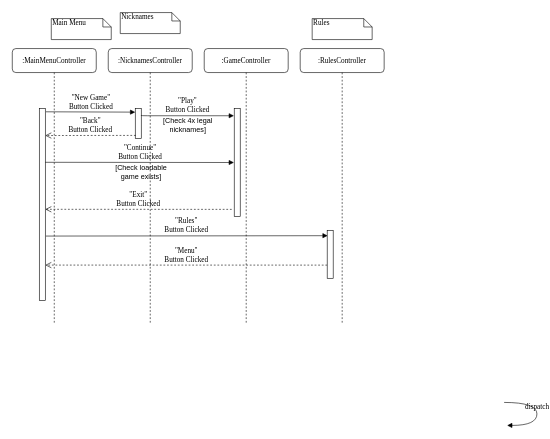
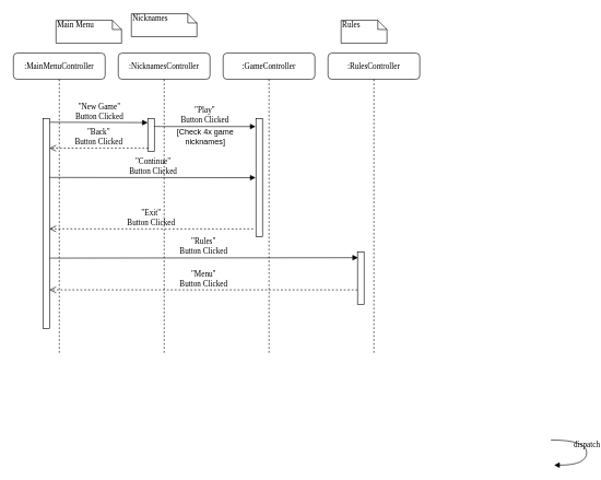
  <mxCell id="0" />
  <mxCell id="1" parent="0" />
  <mxCell id="2" value=":NicknamesController" style="shape=umlLifeline;perimeter=lifelinePerimeter;whiteSpace=wrap;html=1;container=1;collapsible=0;recursiveResize=0;outlineConnect=0;rounded=1;shadow=0;comic=0;labelBackgroundColor=none;strokeWidth=1;fontFamily=Verdana;fontSize=12;align=center;" parent="1" vertex="1"><mxGeometry x="180" y="80" width="140" height="460" as="geometry" /></mxCell>
  <mxCell id="3" value="" style="html=1;points=[];perimeter=orthogonalPerimeter;rounded=0;shadow=0;comic=0;labelBackgroundColor=none;strokeWidth=1;fontFamily=Verdana;fontSize=12;align=center;" parent="2" vertex="1"><mxGeometry x="45" y="100" width="10" height="50" as="geometry" /></mxCell>
  <mxCell id="4" value="&quot;Menu&quot;&lt;br&gt;Button Clicked" style="html=1;verticalAlign=bottom;endArrow=open;dashed=1;endSize=8;labelBackgroundColor=none;fontFamily=Verdana;fontSize=12;edgeStyle=elbowEdgeStyle;elbow=vertical;entryX=1.299;entryY=0.219;entryDx=0;entryDy=0;entryPerimeter=0;" edge="1" parent="2"><mxGeometry relative="1" as="geometry"><mxPoint x="-105" y="361" as="targetPoint" /><Array as="points" /><mxPoint x="365" y="361.053" as="sourcePoint" /></mxGeometry></mxCell>
  <mxCell id="5" value="&lt;font style=&quot;font-size: 12px&quot;&gt;&lt;font&gt;:&lt;/font&gt;&lt;font&gt;MainMenuController&lt;/font&gt;&lt;/font&gt;" style="shape=umlLifeline;perimeter=lifelinePerimeter;whiteSpace=wrap;html=1;container=1;collapsible=0;recursiveResize=0;outlineConnect=0;rounded=1;shadow=0;comic=0;labelBackgroundColor=none;strokeWidth=1;fontFamily=Verdana;fontSize=12;align=center;" parent="1" vertex="1"><mxGeometry x="20" y="80" width="140" height="460" as="geometry" /></mxCell>
  <mxCell id="6" value="" style="html=1;points=[];perimeter=orthogonalPerimeter;rounded=0;shadow=0;comic=0;labelBackgroundColor=none;strokeWidth=1;fontFamily=Verdana;fontSize=12;align=center;" parent="5" vertex="1"><mxGeometry x="45" y="100" width="10" height="320" as="geometry" /></mxCell>
  <mxCell id="7" value="&quot;Back&quot;&lt;br&gt;Button Clicked" style="html=1;verticalAlign=bottom;endArrow=open;dashed=1;endSize=8;labelBackgroundColor=none;fontFamily=Verdana;fontSize=12;edgeStyle=elbowEdgeStyle;elbow=vertical;exitX=0.083;exitY=0.896;exitDx=0;exitDy=0;exitPerimeter=0;" parent="1" source="3" target="6" edge="1"><mxGeometry relative="1" as="geometry"><mxPoint x="90" y="224" as="targetPoint" /><Array as="points" /><mxPoint x="220" y="224" as="sourcePoint" /></mxGeometry></mxCell>
  <mxCell id="8" value="&quot;New Game&quot;&lt;br&gt;Button Clicked" style="html=1;verticalAlign=bottom;endArrow=block;entryX=0;entryY=0;labelBackgroundColor=none;fontFamily=Verdana;fontSize=12;edgeStyle=elbowEdgeStyle;elbow=vertical;exitX=1.112;exitY=0.017;exitDx=0;exitDy=0;exitPerimeter=0;" parent="1" source="6" edge="1"><mxGeometry relative="1" as="geometry"><mxPoint x="80" y="186" as="sourcePoint" /><mxPoint x="225" y="186" as="targetPoint" /></mxGeometry></mxCell>
  <mxCell id="9" value="dispatch" style="html=1;verticalAlign=bottom;endArrow=block;labelBackgroundColor=none;fontFamily=Verdana;fontSize=12;elbow=vertical;edgeStyle=orthogonalEdgeStyle;curved=1;entryX=1;entryY=0.286;entryPerimeter=0;exitX=1.038;exitY=0.345;exitPerimeter=0;" parent="1" edge="1"><mxGeometry relative="1" as="geometry"><mxPoint x="840.003" y="670" as="sourcePoint" /><mxPoint x="845.003" y="708.333" as="targetPoint" /><Array as="points"><mxPoint x="894.67" y="670" /><mxPoint x="894.67" y="708" /></Array></mxGeometry></mxCell>
  <mxCell id="10" value="Main Menu" style="shape=note;whiteSpace=wrap;html=1;size=14;verticalAlign=top;align=left;spacingTop=-6;rounded=0;shadow=0;comic=0;labelBackgroundColor=none;strokeWidth=1;fontFamily=Verdana;fontSize=12" parent="1" vertex="1"><mxGeometry x="85" y="30" width="100" height="35" as="geometry" /></mxCell>
  <mxCell id="11" value="Nicknames" style="shape=note;whiteSpace=wrap;html=1;size=14;verticalAlign=top;align=left;spacingTop=-6;rounded=0;shadow=0;comic=0;labelBackgroundColor=none;strokeWidth=1;fontFamily=Verdana;fontSize=12" parent="1" vertex="1"><mxGeometry x="200" y="20" width="100" height="35" as="geometry" /></mxCell>
  <mxCell id="12" value=":GameController" style="shape=umlLifeline;perimeter=lifelinePerimeter;whiteSpace=wrap;html=1;container=1;collapsible=0;recursiveResize=0;outlineConnect=0;rounded=1;shadow=0;comic=0;labelBackgroundColor=none;strokeWidth=1;fontFamily=Verdana;fontSize=12;align=center;" vertex="1" parent="1"><mxGeometry x="340" y="80" width="140" height="460" as="geometry" /></mxCell>
  <mxCell id="13" value="" style="html=1;points=[];perimeter=orthogonalPerimeter;rounded=0;shadow=0;comic=0;labelBackgroundColor=none;strokeWidth=1;fontFamily=Verdana;fontSize=12;align=center;" vertex="1" parent="12"><mxGeometry x="50" y="100" width="10" height="180" as="geometry" /></mxCell>
  <mxCell id="14" value=":RulesController" style="shape=umlLifeline;perimeter=lifelinePerimeter;whiteSpace=wrap;html=1;container=1;collapsible=0;recursiveResize=0;outlineConnect=0;rounded=1;shadow=0;comic=0;labelBackgroundColor=none;strokeWidth=1;fontFamily=Verdana;fontSize=12;align=center;" vertex="1" parent="1"><mxGeometry x="500" y="80" width="140" height="460" as="geometry" /></mxCell>
  <mxCell id="15" value="" style="html=1;points=[];perimeter=orthogonalPerimeter;rounded=0;shadow=0;comic=0;labelBackgroundColor=none;strokeWidth=1;fontFamily=Verdana;fontSize=12;align=center;" vertex="1" parent="14"><mxGeometry x="45" y="303" width="10" height="80" as="geometry" /></mxCell>
- <mxCell id="16" value="Rules" style="shape=note;whiteSpace=wrap;html=1;size=14;verticalAlign=top;align=left;spacingTop=-6;rounded=0;shadow=0;comic=0;labelBackgroundColor=none;strokeWidth=1;fontFamily=Verdana;fontSize=12" vertex="1" parent="1"><mxGeometry x="520" y="30" width="100" height="35" as="geometry" /></mxCell>
+ <mxCell id="16" value="Rules" style="shape=note;whiteSpace=wrap;html=1;size=14;verticalAlign=top;align=left;spacingTop=-6;rounded=0;shadow=0;comic=0;labelBackgroundColor=none;strokeWidth=1;fontFamily=Verdana;fontSize=12" vertex="1" parent="1"><mxGeometry x="520" y="30" width="70" height="35" as="geometry" /></mxCell>
  <mxCell id="17" value="&quot;Continue&quot;&lt;br&gt;Button Clicked" style="html=1;verticalAlign=bottom;endArrow=block;labelBackgroundColor=none;fontFamily=Verdana;fontSize=12;edgeStyle=elbowEdgeStyle;elbow=vertical;entryX=-0.043;entryY=0.637;entryDx=0;entryDy=0;entryPerimeter=0;" edge="1" parent="1"><mxGeometry relative="1" as="geometry"><mxPoint x="75" y="269.632" as="sourcePoint" /><mxPoint x="389.57" y="269.92" as="targetPoint" /></mxGeometry></mxCell>
  <mxCell id="18" value="&quot;Play&quot;&lt;br&gt;Button Clicked" style="html=1;verticalAlign=bottom;endArrow=block;entryX=-0.043;entryY=0.069;labelBackgroundColor=none;fontFamily=Verdana;fontSize=12;edgeStyle=elbowEdgeStyle;elbow=vertical;entryDx=0;entryDy=0;entryPerimeter=0;" edge="1" parent="1" target="13"><mxGeometry relative="1" as="geometry"><mxPoint x="235" y="191" as="sourcePoint" /><mxPoint x="378.88" y="190" as="targetPoint" /></mxGeometry></mxCell>
- <mxCell id="19" value="[Check 4x legal nicknames]" style="text;html=1;strokeColor=none;fillColor=none;align=center;verticalAlign=middle;whiteSpace=wrap;rounded=0;fontSize=12;" vertex="1" parent="1"><mxGeometry x="263" y="193" width="100" height="30" as="geometry" /></mxCell>
- <mxCell id="20" value="[Check loadable game exists]" style="text;html=1;strokeColor=none;fillColor=none;align=center;verticalAlign=middle;whiteSpace=wrap;rounded=0;fontSize=12;" vertex="1" parent="1"><mxGeometry x="185" y="271" width="100" height="30" as="geometry" /></mxCell>
+ <mxCell id="19" value="[Check 4x game nicknames]" style="text;html=1;strokeColor=none;fillColor=none;align=center;verticalAlign=middle;whiteSpace=wrap;rounded=0;fontSize=12;" vertex="1" parent="1"><mxGeometry x="263" y="193" width="100" height="30" as="geometry" /></mxCell>
  <mxCell id="21" value="&quot;Rules&quot;&lt;br&gt;Button Clicked" style="html=1;verticalAlign=bottom;endArrow=block;labelBackgroundColor=none;fontFamily=Verdana;fontSize=12;edgeStyle=elbowEdgeStyle;elbow=vertical;entryX=0.083;entryY=0.11;entryDx=0;entryDy=0;entryPerimeter=0;" edge="1" parent="1" target="15"><mxGeometry relative="1" as="geometry"><mxPoint x="76" y="392.632" as="sourcePoint" /><mxPoint x="520" y="393" as="targetPoint" /></mxGeometry></mxCell>
  <mxCell id="22" value="&quot;Exit&quot;&lt;br&gt;Button Clicked" style="html=1;verticalAlign=bottom;endArrow=open;dashed=1;endSize=8;labelBackgroundColor=none;fontFamily=Verdana;fontSize=12;edgeStyle=elbowEdgeStyle;elbow=vertical;exitX=-0.417;exitY=0.607;exitDx=0;exitDy=0;exitPerimeter=0;" edge="1" parent="1"><mxGeometry relative="1" as="geometry"><mxPoint x="75" y="348.421" as="targetPoint" /><Array as="points" /><mxPoint x="385.83" y="348.12" as="sourcePoint" /></mxGeometry></mxCell>
